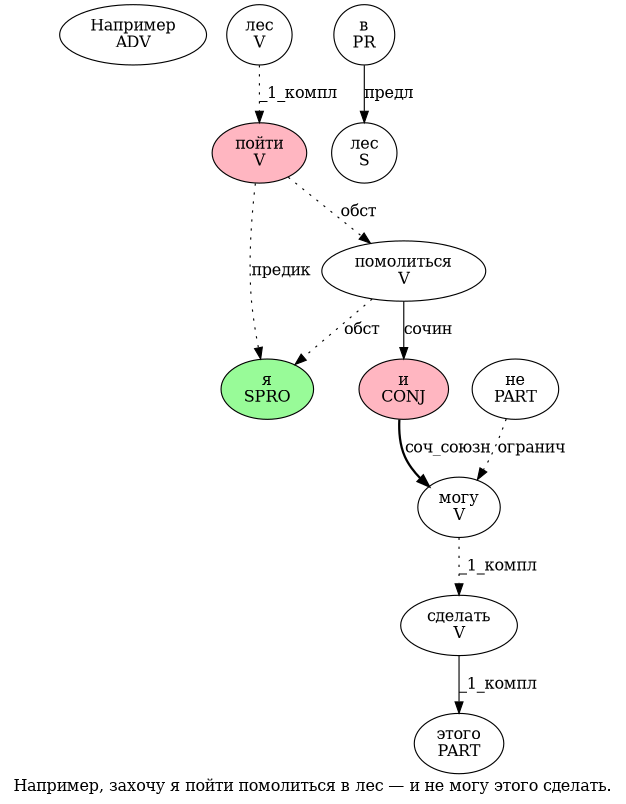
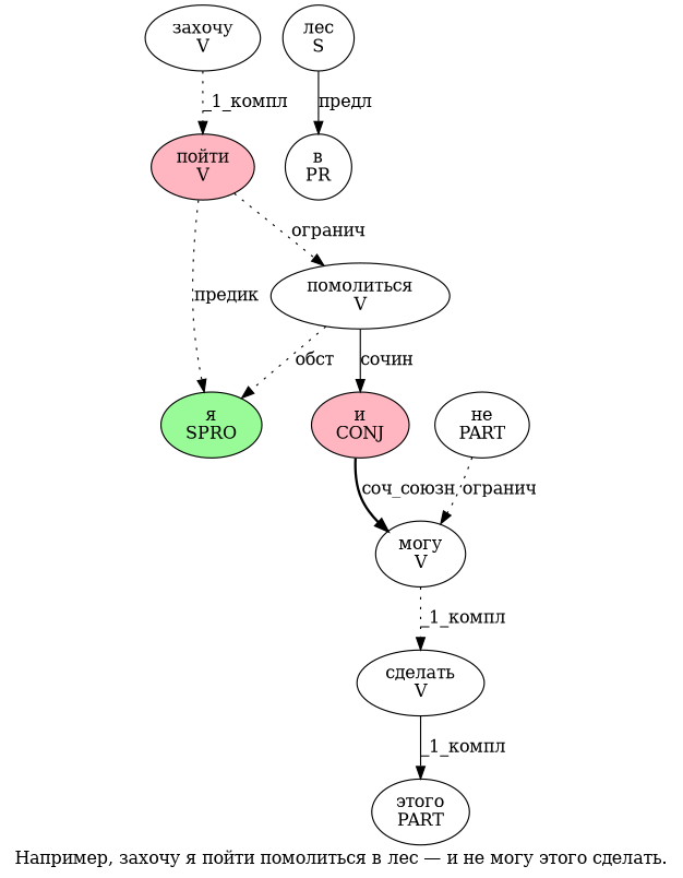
  digraph {
    label="Например, захочу я пойти помолиться в лес — и не могу этого сделать."
    node [fillcolor=white penwidth=1 shape=ellipse style=filled]
    edge [style=dotted]
-   n1 [label="Например\nADV"]
-   n2 [label="лес\nV"]
+   n2 [label="захочу\nV"]
    n3 [fillcolor=lightpink label="пойти\nV"]
    n4 [fillcolor=palegreen label="я\nSPRO"]
    n5 [label="помолиться\nV"]
    n6 [fillcolor=lightpink label="и\nCONJ"]
    n7 [label="в\nPR"]
    n8 [label="лес\nS"]
    n9 [label="могу\nV"]
    n10 [label="сделать\nV"]
    n11 [label="не\nPART"]
    n12 [label="этого\nPART"]
    n2 -> n3 [label="_1_компл"]
    n3 -> n4 [label="предик"]
-   n3 -> n5 [label="обст"]
+   n3 -> n5 [label="огранич"]
    n5 -> n4 [label="обст"]
    n5 -> n6 [label="сочин" style=solid]
    n6 -> n9 [label="соч_союзн" style=bold]
-   n7 -> n8 [label="предл" style=solid]
+   n8 -> n7 [label="предл" style=solid]
    n9 -> n10 [label="_1_компл"]
    n10 -> n12 [label="_1_компл" style=solid]
    n11 -> n9 [label="огранич"]
  }
